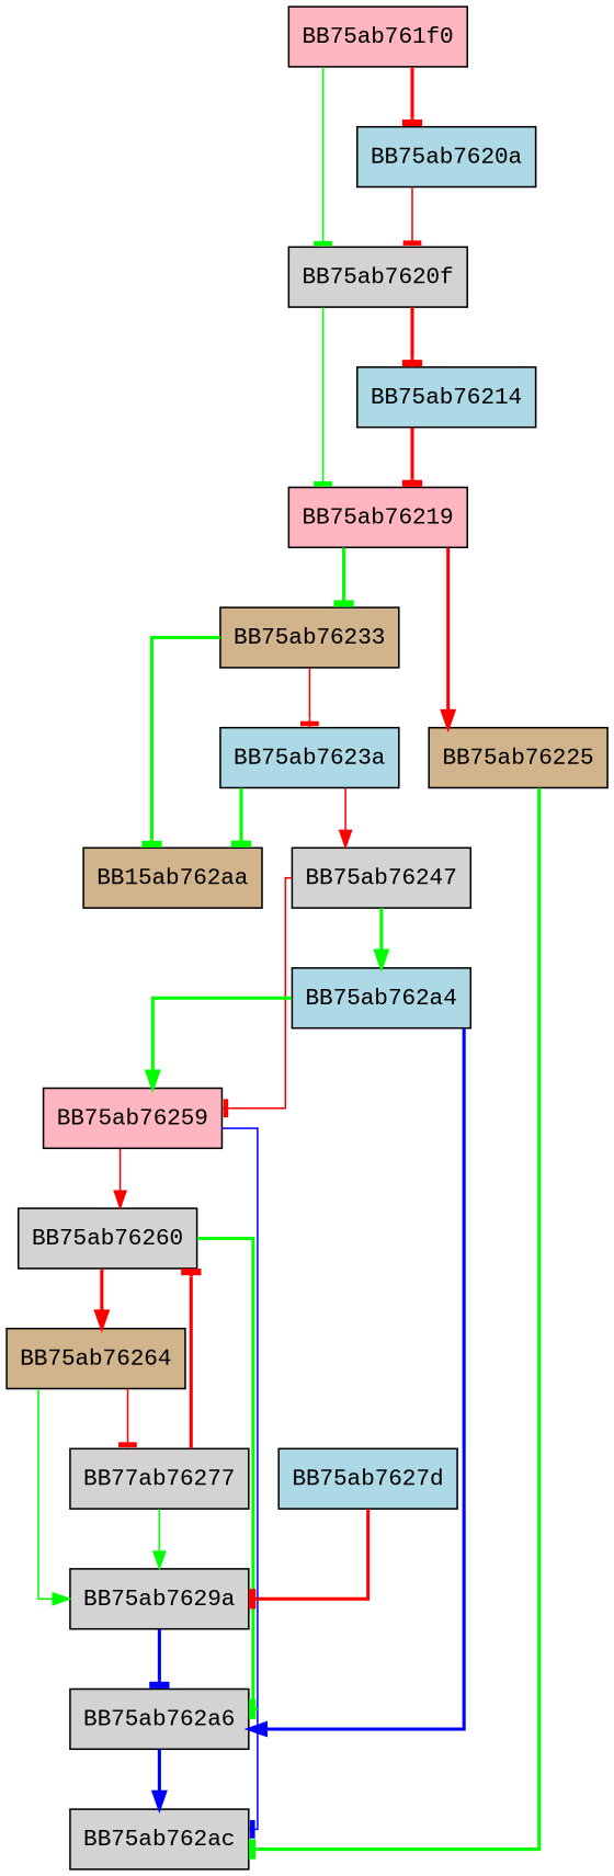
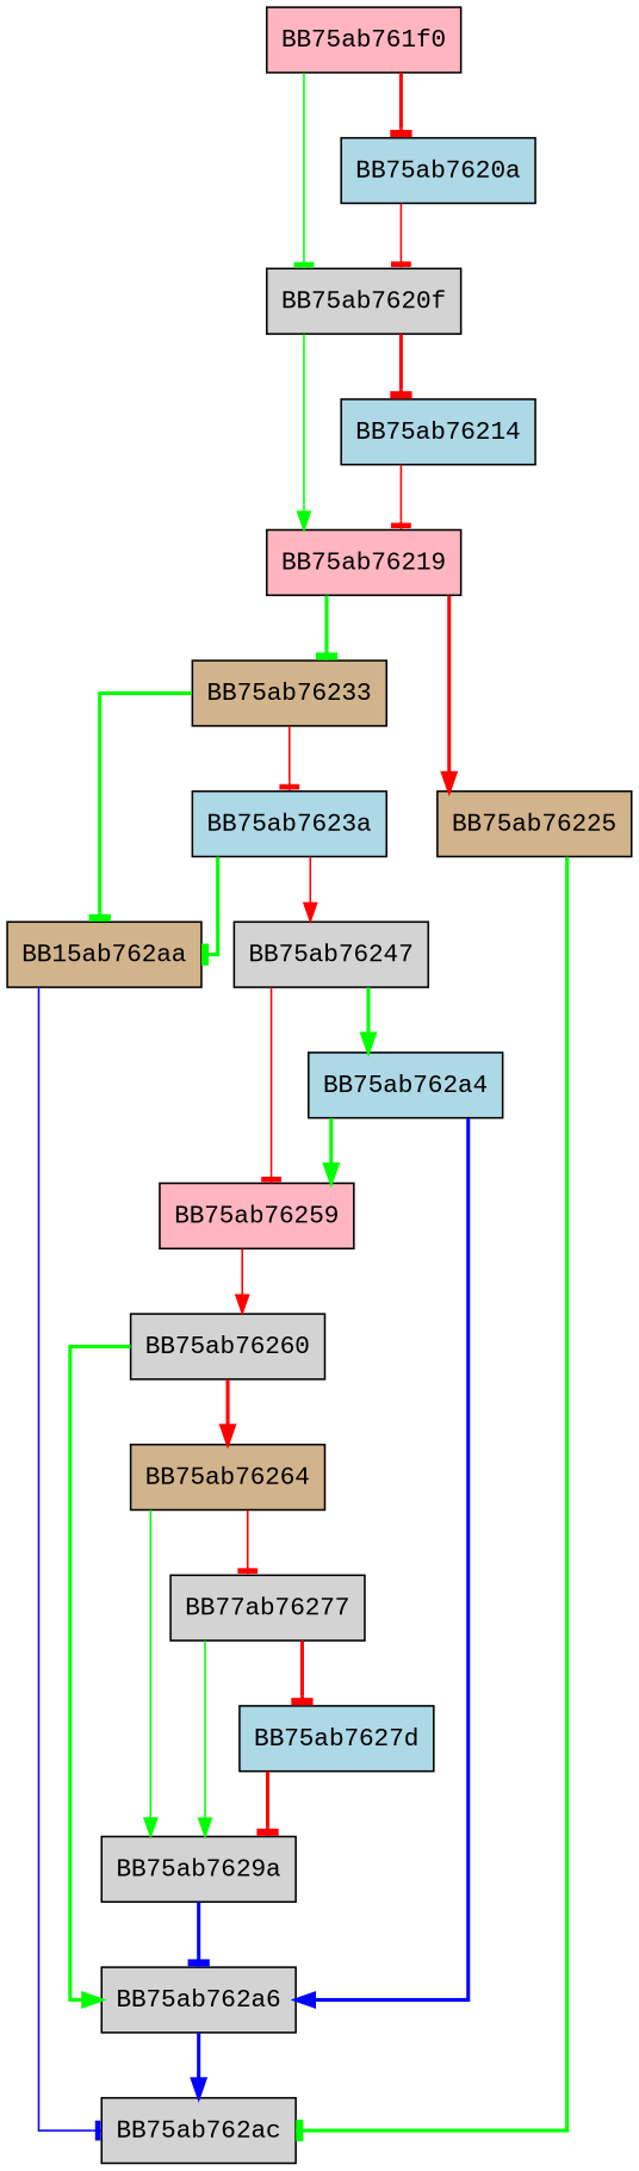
  digraph {
    fontname="Liberation Mono"
    splines=ortho
    node [fillcolor=lightgrey fontname="Liberation Mono" shape=box style=filled]
    edge [arrowhead=tee color=red fontname="Liberation Mono" style=bold]
    BB75ab761f0 [fillcolor=lightpink]
    BB75ab7620f
    BB75ab7620a [fillcolor=lightblue]
    BB75ab76219 [fillcolor=lightpink]
    BB75ab76214 [fillcolor=lightblue]
    BB75ab76233 [fillcolor=tan]
    BB75ab76225 [fillcolor=tan]
    n8 [fillcolor=tan label=BB15ab762aa]
    BB75ab7623a [fillcolor=lightblue]
    BB75ab762ac
    BB75ab76247
    BB75ab762a4 [fillcolor=lightblue]
    BB75ab76259 [fillcolor=lightpink]
    BB75ab762a6
    BB75ab76260
    BB75ab76264 [fillcolor=tan]
    BB75ab7629a
    n18 [label=BB77ab76277]
    BB75ab7627d [fillcolor=lightblue]
    BB75ab761f0 -> BB75ab7620f [color=green style=solid]
    BB75ab761f0 -> BB75ab7620a
-   BB75ab7620f -> BB75ab76219 [color=green style=solid]
+   BB75ab7620f -> BB75ab76219 [arrowhead=normal color=green style=solid]
    BB75ab7620f -> BB75ab76214
    BB75ab7620a -> BB75ab7620f [style=solid]
    BB75ab76219 -> BB75ab76233 [color=green]
    BB75ab76219 -> BB75ab76225 [arrowhead=normal]
-   BB75ab76214 -> BB75ab76219
+   BB75ab76214 -> BB75ab76219 [style=solid]
    BB75ab76233 -> n8 [color=green]
    BB75ab76233 -> BB75ab7623a [style=solid]
    BB75ab76225 -> BB75ab762ac [color=green]
-   BB75ab76259 -> BB75ab762ac [color=blue style=solid]
+   n8 -> BB75ab762ac [color=blue style=solid]
    BB75ab7623a -> n8 [color=green]
    BB75ab7623a -> BB75ab76247 [arrowhead=normal style=solid]
    BB75ab76247 -> BB75ab762a4 [arrowhead=normal color=green]
    BB75ab76247 -> BB75ab76259 [style=solid]
    BB75ab762a4 -> BB75ab76259 [arrowhead=normal color=green]
    BB75ab762a4 -> BB75ab762a6 [arrowhead=normal color=blue]
    BB75ab76259 -> BB75ab76260 [arrowhead=normal style=solid]
    BB75ab762a6 -> BB75ab762ac [arrowhead=normal color=blue]
-   BB75ab76260 -> BB75ab762a6 [color=green]
+   BB75ab76260 -> BB75ab762a6 [arrowhead=normal color=green]
    BB75ab76260 -> BB75ab76264 [arrowhead=normal]
    BB75ab76264 -> BB75ab7629a [arrowhead=normal color=green style=solid]
    BB75ab76264 -> n18 [style=solid]
    BB75ab7629a -> BB75ab762a6 [color=blue]
    n18 -> BB75ab7629a [arrowhead=normal color=green style=solid]
-   n18 -> BB75ab76260
+   n18 -> BB75ab7627d
    BB75ab7627d -> BB75ab7629a
  }
